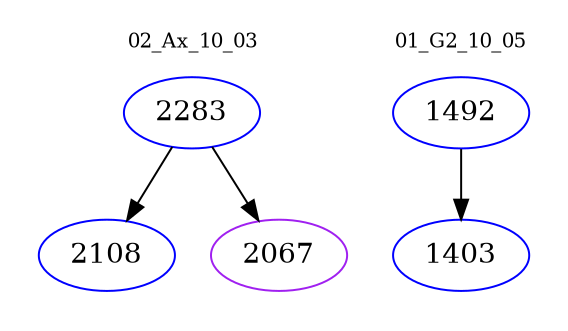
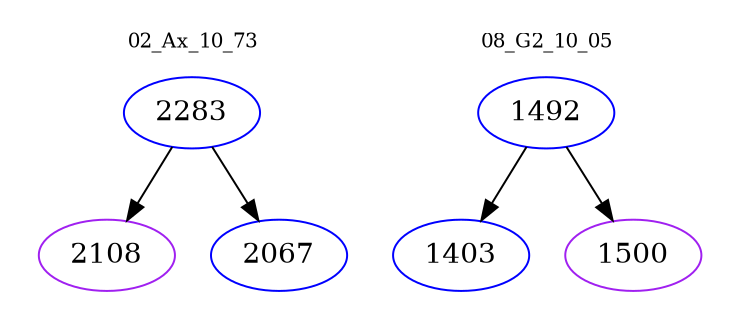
  digraph {
    node [color=blue]
    edge [color=black]
    n1 [label=2283]
-   n2 [label=2108]
-   n3 [color=purple label=2067]
+   n2 [color=purple label=2108]
+   n3 [label=2067]
    n4 [label=1492]
    n5 [label=1403]
+   n6 [color=purple label=1500]
    subgraph cluster_1 {
      color=white
      fontsize=10
-     label="02_Ax_10_03"
+     label="02_Ax_10_73"
      n1
      n2
      n3
    }
    subgraph cluster_2 {
      color=white
      fontsize=10
-     label="01_G2_10_05"
+     label="08_G2_10_05"
      n4
      n5
+     n6
    }
    n1 -> n2
    n1 -> n3
    n4 -> n5
+   n4 -> n6
  }
